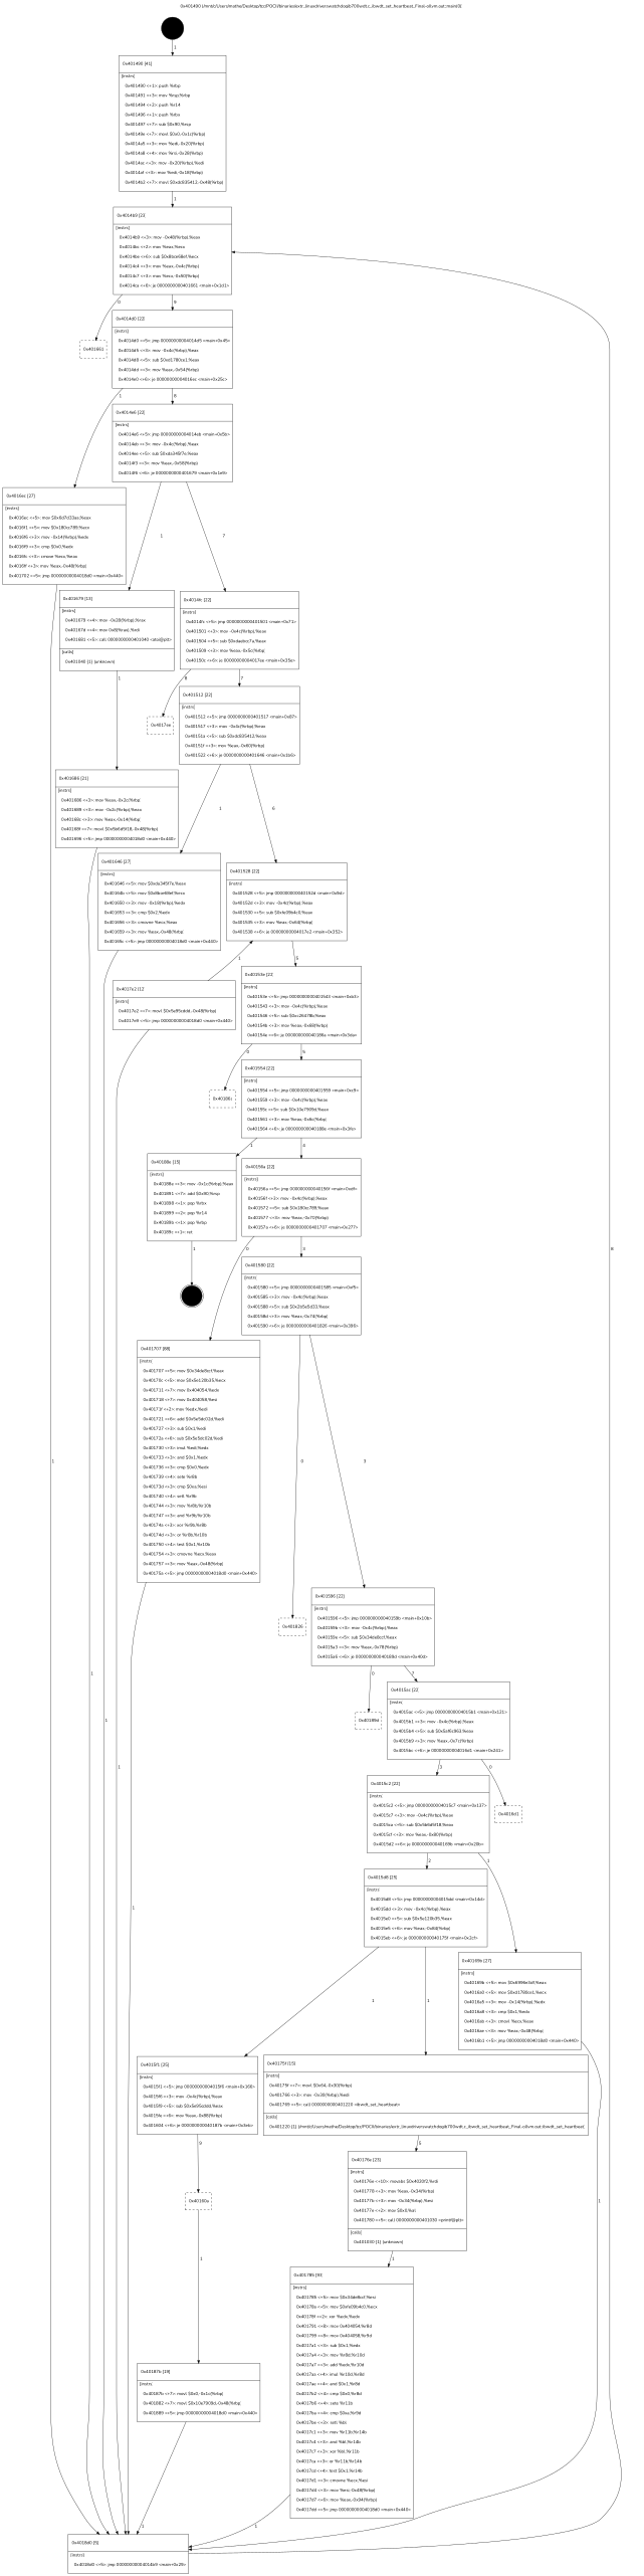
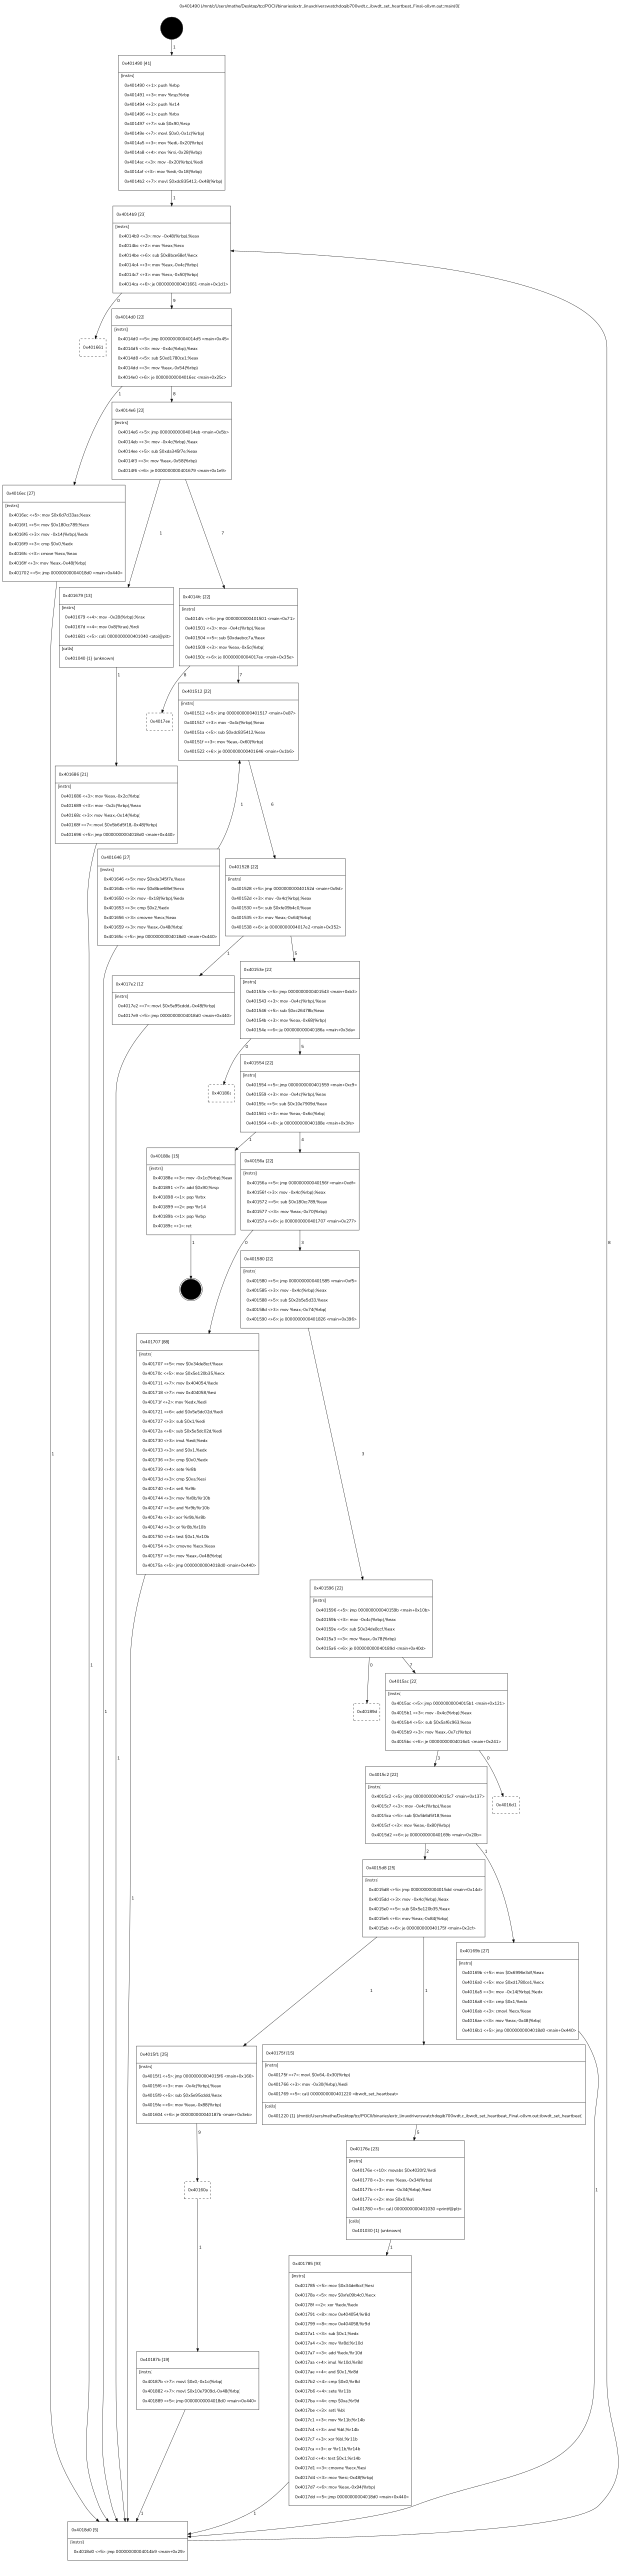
  digraph {
    fontname=Nunito
    label="0x401490 (/mnt/c/Users/mathe/Desktop/tcc/POCII/binaries/extr_linuxdriverswatchdogib700wdt.c_ibwdt_set_heartbeat_Final-ollvm.out::main(0))"
    labelloc=t
    node [fontname=Nunito shape=record]
    edge [fontname=Nunito]
    Entry [fillcolor=black height=0.3 shape=circle style=filled width=0.3]
    n2 [label="{\n     0x401490 [41]\l\n     | [instrs]\l\n     &nbsp;&nbsp;0x401490 \<+1\>: push %rbp\l\n     &nbsp;&nbsp;0x401491 \<+3\>: mov %rsp,%rbp\l\n     &nbsp;&nbsp;0x401494 \<+2\>: push %r14\l\n     &nbsp;&nbsp;0x401496 \<+1\>: push %rbx\l\n     &nbsp;&nbsp;0x401497 \<+7\>: sub $0x90,%rsp\l\n     &nbsp;&nbsp;0x40149e \<+7\>: movl $0x0,-0x1c(%rbp)\l\n     &nbsp;&nbsp;0x4014a5 \<+3\>: mov %edi,-0x20(%rbp)\l\n     &nbsp;&nbsp;0x4014a8 \<+4\>: mov %rsi,-0x28(%rbp)\l\n     &nbsp;&nbsp;0x4014ac \<+3\>: mov -0x20(%rbp),%edi\l\n     &nbsp;&nbsp;0x4014af \<+3\>: mov %edi,-0x18(%rbp)\l\n     &nbsp;&nbsp;0x4014b2 \<+7\>: movl $0xdc835412,-0x48(%rbp)\l\n  }"]
    n3 [label="{\n     0x4014b9 [23]\l\n     | [instrs]\l\n     &nbsp;&nbsp;0x4014b9 \<+3\>: mov -0x48(%rbp),%eax\l\n     &nbsp;&nbsp;0x4014bc \<+2\>: mov %eax,%ecx\l\n     &nbsp;&nbsp;0x4014be \<+6\>: sub $0x8bce68ef,%ecx\l\n     &nbsp;&nbsp;0x4014c4 \<+3\>: mov %eax,-0x4c(%rbp)\l\n     &nbsp;&nbsp;0x4014c7 \<+3\>: mov %ecx,-0x50(%rbp)\l\n     &nbsp;&nbsp;0x4014ca \<+6\>: je 0000000000401661 \<main+0x1d1\>\l\n  }"]
    n4 [label="{\n     0x401661\l\n  }" style=dashed]
    n5 [label="{\n     0x4014d0 [22]\l\n     | [instrs]\l\n     &nbsp;&nbsp;0x4014d0 \<+5\>: jmp 00000000004014d5 \<main+0x45\>\l\n     &nbsp;&nbsp;0x4014d5 \<+3\>: mov -0x4c(%rbp),%eax\l\n     &nbsp;&nbsp;0x4014d8 \<+5\>: sub $0xd1780ce1,%eax\l\n     &nbsp;&nbsp;0x4014dd \<+3\>: mov %eax,-0x54(%rbp)\l\n     &nbsp;&nbsp;0x4014e0 \<+6\>: je 00000000004016ec \<main+0x25c\>\l\n  }"]
    n6 [label="{\n     0x4016ec [27]\l\n     | [instrs]\l\n     &nbsp;&nbsp;0x4016ec \<+5\>: mov $0x6d7d33aa,%eax\l\n     &nbsp;&nbsp;0x4016f1 \<+5\>: mov $0x180cc789,%ecx\l\n     &nbsp;&nbsp;0x4016f6 \<+3\>: mov -0x14(%rbp),%edx\l\n     &nbsp;&nbsp;0x4016f9 \<+3\>: cmp $0x0,%edx\l\n     &nbsp;&nbsp;0x4016fc \<+3\>: cmove %ecx,%eax\l\n     &nbsp;&nbsp;0x4016ff \<+3\>: mov %eax,-0x48(%rbp)\l\n     &nbsp;&nbsp;0x401702 \<+5\>: jmp 00000000004018d0 \<main+0x440\>\l\n  }"]
    n7 [label="{\n     0x4014e6 [22]\l\n     | [instrs]\l\n     &nbsp;&nbsp;0x4014e6 \<+5\>: jmp 00000000004014eb \<main+0x5b\>\l\n     &nbsp;&nbsp;0x4014eb \<+3\>: mov -0x4c(%rbp),%eax\l\n     &nbsp;&nbsp;0x4014ee \<+5\>: sub $0xda345f7e,%eax\l\n     &nbsp;&nbsp;0x4014f3 \<+3\>: mov %eax,-0x58(%rbp)\l\n     &nbsp;&nbsp;0x4014f6 \<+6\>: je 0000000000401679 \<main+0x1e9\>\l\n  }"]
    n8 [label="{\n     0x4018d0 [5]\l\n     | [instrs]\l\n     &nbsp;&nbsp;0x4018d0 \<+5\>: jmp 00000000004014b9 \<main+0x29\>\l\n  }"]
    n9 [label="{\n     0x401679 [13]\l\n     | [instrs]\l\n     &nbsp;&nbsp;0x401679 \<+4\>: mov -0x28(%rbp),%rax\l\n     &nbsp;&nbsp;0x40167d \<+4\>: mov 0x8(%rax),%rdi\l\n     &nbsp;&nbsp;0x401681 \<+5\>: call 0000000000401040 \<atoi@plt\>\l\n     | [calls]\l\n     &nbsp;&nbsp;0x401040 \{1\} (unknown)\l\n  }"]
    n10 [label="{\n     0x4014fc [22]\l\n     | [instrs]\l\n     &nbsp;&nbsp;0x4014fc \<+5\>: jmp 0000000000401501 \<main+0x71\>\l\n     &nbsp;&nbsp;0x401501 \<+3\>: mov -0x4c(%rbp),%eax\l\n     &nbsp;&nbsp;0x401504 \<+5\>: sub $0xdaebcc7a,%eax\l\n     &nbsp;&nbsp;0x401509 \<+3\>: mov %eax,-0x5c(%rbp)\l\n     &nbsp;&nbsp;0x40150c \<+6\>: je 00000000004017ee \<main+0x35e\>\l\n  }"]
    Exit [fillcolor=black height=0.3 peripheries=2 shape=circle style=filled width=0.3]
    n12 [label="{\n     0x401686 [21]\l\n     | [instrs]\l\n     &nbsp;&nbsp;0x401686 \<+3\>: mov %eax,-0x2c(%rbp)\l\n     &nbsp;&nbsp;0x401689 \<+3\>: mov -0x2c(%rbp),%eax\l\n     &nbsp;&nbsp;0x40168c \<+3\>: mov %eax,-0x14(%rbp)\l\n     &nbsp;&nbsp;0x40168f \<+7\>: movl $0x5b6d5f18,-0x48(%rbp)\l\n     &nbsp;&nbsp;0x401696 \<+5\>: jmp 00000000004018d0 \<main+0x440\>\l\n  }"]
    n13 [label="{\n     0x4017ee\l\n  }" style=dashed]
    n14 [label="{\n     0x401512 [22]\l\n     | [instrs]\l\n     &nbsp;&nbsp;0x401512 \<+5\>: jmp 0000000000401517 \<main+0x87\>\l\n     &nbsp;&nbsp;0x401517 \<+3\>: mov -0x4c(%rbp),%eax\l\n     &nbsp;&nbsp;0x40151a \<+5\>: sub $0xdc835412,%eax\l\n     &nbsp;&nbsp;0x40151f \<+3\>: mov %eax,-0x60(%rbp)\l\n     &nbsp;&nbsp;0x401522 \<+6\>: je 0000000000401646 \<main+0x1b6\>\l\n  }"]
    n15 [label="{\n     0x40160a\l\n  }" style=dashed]
    n16 [label="{\n     0x40187b [19]\l\n     | [instrs]\l\n     &nbsp;&nbsp;0x40187b \<+7\>: movl $0x0,-0x1c(%rbp)\l\n     &nbsp;&nbsp;0x401882 \<+7\>: movl $0x10e7909d,-0x48(%rbp)\l\n     &nbsp;&nbsp;0x401889 \<+5\>: jmp 00000000004018d0 \<main+0x440\>\l\n  }"]
    n17 [label="{\n     0x401646 [27]\l\n     | [instrs]\l\n     &nbsp;&nbsp;0x401646 \<+5\>: mov $0xda345f7e,%eax\l\n     &nbsp;&nbsp;0x40164b \<+5\>: mov $0x8bce68ef,%ecx\l\n     &nbsp;&nbsp;0x401650 \<+3\>: mov -0x18(%rbp),%edx\l\n     &nbsp;&nbsp;0x401653 \<+3\>: cmp $0x2,%edx\l\n     &nbsp;&nbsp;0x401656 \<+3\>: cmovne %ecx,%eax\l\n     &nbsp;&nbsp;0x401659 \<+3\>: mov %eax,-0x48(%rbp)\l\n     &nbsp;&nbsp;0x40165c \<+5\>: jmp 00000000004018d0 \<main+0x440\>\l\n  }"]
    n18 [label="{\n     0x401528 [22]\l\n     | [instrs]\l\n     &nbsp;&nbsp;0x401528 \<+5\>: jmp 000000000040152d \<main+0x9d\>\l\n     &nbsp;&nbsp;0x40152d \<+3\>: mov -0x4c(%rbp),%eax\l\n     &nbsp;&nbsp;0x401530 \<+5\>: sub $0xfe09b4c0,%eax\l\n     &nbsp;&nbsp;0x401535 \<+3\>: mov %eax,-0x64(%rbp)\l\n     &nbsp;&nbsp;0x401538 \<+6\>: je 00000000004017e2 \<main+0x352\>\l\n  }"]
    n19 [label="{\n     0x4017e2 [12]\l\n     | [instrs]\l\n     &nbsp;&nbsp;0x4017e2 \<+7\>: movl $0x5e95cddd,-0x48(%rbp)\l\n     &nbsp;&nbsp;0x4017e9 \<+5\>: jmp 00000000004018d0 \<main+0x440\>\l\n  }"]
    n20 [label="{\n     0x40153e [22]\l\n     | [instrs]\l\n     &nbsp;&nbsp;0x40153e \<+5\>: jmp 0000000000401543 \<main+0xb3\>\l\n     &nbsp;&nbsp;0x401543 \<+3\>: mov -0x4c(%rbp),%eax\l\n     &nbsp;&nbsp;0x401546 \<+5\>: sub $0xc26478b,%eax\l\n     &nbsp;&nbsp;0x40154b \<+3\>: mov %eax,-0x68(%rbp)\l\n     &nbsp;&nbsp;0x40154e \<+6\>: je 000000000040186a \<main+0x3da\>\l\n  }"]
    n21 [label="{\n     0x401785 [93]\l\n     | [instrs]\l\n     &nbsp;&nbsp;0x401785 \<+5\>: mov $0x34de8ccf,%esi\l\n     &nbsp;&nbsp;0x40178a \<+5\>: mov $0xfe09b4c0,%ecx\l\n     &nbsp;&nbsp;0x40178f \<+2\>: xor %edx,%edx\l\n     &nbsp;&nbsp;0x401791 \<+8\>: mov 0x404054,%r8d\l\n     &nbsp;&nbsp;0x401799 \<+8\>: mov 0x404058,%r9d\l\n     &nbsp;&nbsp;0x4017a1 \<+3\>: sub $0x1,%edx\l\n     &nbsp;&nbsp;0x4017a4 \<+3\>: mov %r8d,%r10d\l\n     &nbsp;&nbsp;0x4017a7 \<+3\>: add %edx,%r10d\l\n     &nbsp;&nbsp;0x4017aa \<+4\>: imul %r10d,%r8d\l\n     &nbsp;&nbsp;0x4017ae \<+4\>: and $0x1,%r8d\l\n     &nbsp;&nbsp;0x4017b2 \<+4\>: cmp $0x0,%r8d\l\n     &nbsp;&nbsp;0x4017b6 \<+4\>: sete %r11b\l\n     &nbsp;&nbsp;0x4017ba \<+4\>: cmp $0xa,%r9d\l\n     &nbsp;&nbsp;0x4017be \<+3\>: setl %bl\l\n     &nbsp;&nbsp;0x4017c1 \<+3\>: mov %r11b,%r14b\l\n     &nbsp;&nbsp;0x4017c4 \<+3\>: and %bl,%r14b\l\n     &nbsp;&nbsp;0x4017c7 \<+3\>: xor %bl,%r11b\l\n     &nbsp;&nbsp;0x4017ca \<+3\>: or %r11b,%r14b\l\n     &nbsp;&nbsp;0x4017cd \<+4\>: test $0x1,%r14b\l\n     &nbsp;&nbsp;0x4017d1 \<+3\>: cmovne %ecx,%esi\l\n     &nbsp;&nbsp;0x4017d4 \<+3\>: mov %esi,-0x48(%rbp)\l\n     &nbsp;&nbsp;0x4017d7 \<+6\>: mov %eax,-0x94(%rbp)\l\n     &nbsp;&nbsp;0x4017dd \<+5\>: jmp 00000000004018d0 \<main+0x440\>\l\n  }"]
    n22 [label="{\n     0x40186a\l\n  }" style=dashed]
    n23 [label="{\n     0x401554 [22]\l\n     | [instrs]\l\n     &nbsp;&nbsp;0x401554 \<+5\>: jmp 0000000000401559 \<main+0xc9\>\l\n     &nbsp;&nbsp;0x401559 \<+3\>: mov -0x4c(%rbp),%eax\l\n     &nbsp;&nbsp;0x40155c \<+5\>: sub $0x10e7909d,%eax\l\n     &nbsp;&nbsp;0x401561 \<+3\>: mov %eax,-0x6c(%rbp)\l\n     &nbsp;&nbsp;0x401564 \<+6\>: je 000000000040188e \<main+0x3fe\>\l\n  }"]
    n24 [label="{\n     0x40176e [23]\l\n     | [instrs]\l\n     &nbsp;&nbsp;0x40176e \<+10\>: movabs $0x4020f2,%rdi\l\n     &nbsp;&nbsp;0x401778 \<+3\>: mov %eax,-0x34(%rbp)\l\n     &nbsp;&nbsp;0x40177b \<+3\>: mov -0x34(%rbp),%esi\l\n     &nbsp;&nbsp;0x40177e \<+2\>: mov $0x0,%al\l\n     &nbsp;&nbsp;0x401780 \<+5\>: call 0000000000401030 \<printf@plt\>\l\n     | [calls]\l\n     &nbsp;&nbsp;0x401030 \{1\} (unknown)\l\n  }"]
    n25 [label="{\n     0x40188e [15]\l\n     | [instrs]\l\n     &nbsp;&nbsp;0x40188e \<+3\>: mov -0x1c(%rbp),%eax\l\n     &nbsp;&nbsp;0x401891 \<+7\>: add $0x90,%rsp\l\n     &nbsp;&nbsp;0x401898 \<+1\>: pop %rbx\l\n     &nbsp;&nbsp;0x401899 \<+2\>: pop %r14\l\n     &nbsp;&nbsp;0x40189b \<+1\>: pop %rbp\l\n     &nbsp;&nbsp;0x40189c \<+1\>: ret\l\n  }"]
    n26 [label="{\n     0x40156a [22]\l\n     | [instrs]\l\n     &nbsp;&nbsp;0x40156a \<+5\>: jmp 000000000040156f \<main+0xdf\>\l\n     &nbsp;&nbsp;0x40156f \<+3\>: mov -0x4c(%rbp),%eax\l\n     &nbsp;&nbsp;0x401572 \<+5\>: sub $0x180cc789,%eax\l\n     &nbsp;&nbsp;0x401577 \<+3\>: mov %eax,-0x70(%rbp)\l\n     &nbsp;&nbsp;0x40157a \<+6\>: je 0000000000401707 \<main+0x277\>\l\n  }"]
    n27 [label="{\n     0x4015f1 [25]\l\n     | [instrs]\l\n     &nbsp;&nbsp;0x4015f1 \<+5\>: jmp 00000000004015f6 \<main+0x166\>\l\n     &nbsp;&nbsp;0x4015f6 \<+3\>: mov -0x4c(%rbp),%eax\l\n     &nbsp;&nbsp;0x4015f9 \<+5\>: sub $0x5e95cddd,%eax\l\n     &nbsp;&nbsp;0x4015fe \<+6\>: mov %eax,-0x88(%rbp)\l\n     &nbsp;&nbsp;0x401604 \<+6\>: je 000000000040187b \<main+0x3eb\>\l\n  }"]
    n28 [label="{\n     0x401707 [88]\l\n     | [instrs]\l\n     &nbsp;&nbsp;0x401707 \<+5\>: mov $0x34de8ccf,%eax\l\n     &nbsp;&nbsp;0x40170c \<+5\>: mov $0x5e120b35,%ecx\l\n     &nbsp;&nbsp;0x401711 \<+7\>: mov 0x404054,%edx\l\n     &nbsp;&nbsp;0x401718 \<+7\>: mov 0x404058,%esi\l\n     &nbsp;&nbsp;0x40171f \<+2\>: mov %edx,%edi\l\n     &nbsp;&nbsp;0x401721 \<+6\>: add $0x5e5dc02d,%edi\l\n     &nbsp;&nbsp;0x401727 \<+3\>: sub $0x1,%edi\l\n     &nbsp;&nbsp;0x40172a \<+6\>: sub $0x5e5dc02d,%edi\l\n     &nbsp;&nbsp;0x401730 \<+3\>: imul %edi,%edx\l\n     &nbsp;&nbsp;0x401733 \<+3\>: and $0x1,%edx\l\n     &nbsp;&nbsp;0x401736 \<+3\>: cmp $0x0,%edx\l\n     &nbsp;&nbsp;0x401739 \<+4\>: sete %r8b\l\n     &nbsp;&nbsp;0x40173d \<+3\>: cmp $0xa,%esi\l\n     &nbsp;&nbsp;0x401740 \<+4\>: setl %r9b\l\n     &nbsp;&nbsp;0x401744 \<+3\>: mov %r8b,%r10b\l\n     &nbsp;&nbsp;0x401747 \<+3\>: and %r9b,%r10b\l\n     &nbsp;&nbsp;0x40174a \<+3\>: xor %r9b,%r8b\l\n     &nbsp;&nbsp;0x40174d \<+3\>: or %r8b,%r10b\l\n     &nbsp;&nbsp;0x401750 \<+4\>: test $0x1,%r10b\l\n     &nbsp;&nbsp;0x401754 \<+3\>: cmovne %ecx,%eax\l\n     &nbsp;&nbsp;0x401757 \<+3\>: mov %eax,-0x48(%rbp)\l\n     &nbsp;&nbsp;0x40175a \<+5\>: jmp 00000000004018d0 \<main+0x440\>\l\n  }"]
    n29 [label="{\n     0x401580 [22]\l\n     | [instrs]\l\n     &nbsp;&nbsp;0x401580 \<+5\>: jmp 0000000000401585 \<main+0xf5\>\l\n     &nbsp;&nbsp;0x401585 \<+3\>: mov -0x4c(%rbp),%eax\l\n     &nbsp;&nbsp;0x401588 \<+5\>: sub $0x2b5e5d33,%eax\l\n     &nbsp;&nbsp;0x40158d \<+3\>: mov %eax,-0x74(%rbp)\l\n     &nbsp;&nbsp;0x401590 \<+6\>: je 0000000000401826 \<main+0x396\>\l\n  }"]
    n30 [label="{\n     0x40175f [15]\l\n     | [instrs]\l\n     &nbsp;&nbsp;0x40175f \<+7\>: movl $0x64,-0x30(%rbp)\l\n     &nbsp;&nbsp;0x401766 \<+3\>: mov -0x30(%rbp),%edi\l\n     &nbsp;&nbsp;0x401769 \<+5\>: call 0000000000401220 \<ibwdt_set_heartbeat\>\l\n     | [calls]\l\n     &nbsp;&nbsp;0x401220 \{1\} (/mnt/c/Users/mathe/Desktop/tcc/POCII/binaries/extr_linuxdriverswatchdogib700wdt.c_ibwdt_set_heartbeat_Final-ollvm.out::ibwdt_set_heartbeat)\l\n  }"]
-   n31 [label="{\n     0x401826\l\n  }" style=dashed]
    n32 [label="{\n     0x401596 [22]\l\n     | [instrs]\l\n     &nbsp;&nbsp;0x401596 \<+5\>: jmp 000000000040159b \<main+0x10b\>\l\n     &nbsp;&nbsp;0x40159b \<+3\>: mov -0x4c(%rbp),%eax\l\n     &nbsp;&nbsp;0x40159e \<+5\>: sub $0x34de8ccf,%eax\l\n     &nbsp;&nbsp;0x4015a3 \<+3\>: mov %eax,-0x78(%rbp)\l\n     &nbsp;&nbsp;0x4015a6 \<+6\>: je 000000000040189d \<main+0x40d\>\l\n  }"]
    n33 [label="{\n     0x4015d8 [25]\l\n     | [instrs]\l\n     &nbsp;&nbsp;0x4015d8 \<+5\>: jmp 00000000004015dd \<main+0x14d\>\l\n     &nbsp;&nbsp;0x4015dd \<+3\>: mov -0x4c(%rbp),%eax\l\n     &nbsp;&nbsp;0x4015e0 \<+5\>: sub $0x5e120b35,%eax\l\n     &nbsp;&nbsp;0x4015e5 \<+6\>: mov %eax,-0x84(%rbp)\l\n     &nbsp;&nbsp;0x4015eb \<+6\>: je 000000000040175f \<main+0x2cf\>\l\n  }"]
    n34 [label="{\n     0x40189d\l\n  }" style=dashed]
    n35 [label="{\n     0x4015ac [22]\l\n     | [instrs]\l\n     &nbsp;&nbsp;0x4015ac \<+5\>: jmp 00000000004015b1 \<main+0x121\>\l\n     &nbsp;&nbsp;0x4015b1 \<+3\>: mov -0x4c(%rbp),%eax\l\n     &nbsp;&nbsp;0x4015b4 \<+5\>: sub $0x5af6c963,%eax\l\n     &nbsp;&nbsp;0x4015b9 \<+3\>: mov %eax,-0x7c(%rbp)\l\n     &nbsp;&nbsp;0x4015bc \<+6\>: je 00000000004016d1 \<main+0x241\>\l\n  }"]
    n36 [label="{\n     0x40169b [27]\l\n     | [instrs]\l\n     &nbsp;&nbsp;0x40169b \<+5\>: mov $0x6996e3df,%eax\l\n     &nbsp;&nbsp;0x4016a0 \<+5\>: mov $0xd1780ce1,%ecx\l\n     &nbsp;&nbsp;0x4016a5 \<+3\>: mov -0x14(%rbp),%edx\l\n     &nbsp;&nbsp;0x4016a8 \<+3\>: cmp $0x1,%edx\l\n     &nbsp;&nbsp;0x4016ab \<+3\>: cmovl %ecx,%eax\l\n     &nbsp;&nbsp;0x4016ae \<+3\>: mov %eax,-0x48(%rbp)\l\n     &nbsp;&nbsp;0x4016b1 \<+5\>: jmp 00000000004018d0 \<main+0x440\>\l\n  }"]
    n37 [label="{\n     0x4015c2 [22]\l\n     | [instrs]\l\n     &nbsp;&nbsp;0x4015c2 \<+5\>: jmp 00000000004015c7 \<main+0x137\>\l\n     &nbsp;&nbsp;0x4015c7 \<+3\>: mov -0x4c(%rbp),%eax\l\n     &nbsp;&nbsp;0x4015ca \<+5\>: sub $0x5b6d5f18,%eax\l\n     &nbsp;&nbsp;0x4015cf \<+3\>: mov %eax,-0x80(%rbp)\l\n     &nbsp;&nbsp;0x4015d2 \<+6\>: je 000000000040169b \<main+0x20b\>\l\n  }"]
    n38 [label="{\n     0x4016d1\l\n  }" style=dashed]
    Entry -> n2 [label=" 1"]
    n2 -> n3 [label=" 1"]
    n3 -> n4 [label=" 0"]
    n3 -> n5 [label=" 9"]
    n5 -> n6 [label=" 1"]
    n5 -> n7 [label=" 8"]
    n6 -> n8 [label=" 1"]
    n7 -> n9 [label=" 1"]
    n7 -> n10 [label=" 7"]
    n8 -> n3 [label=" 8"]
    n9 -> n12 [label=" 1"]
    n10 -> n13 [label=" 8"]
    n10 -> n14 [label=" 7"]
    n12 -> n8 [label=" 1"]
-   n14 -> n17 [label=" 1"]
+   n17 -> n14 [label=" 1"]
    n14 -> n18 [label=" 6"]
    n15 -> n16 [label=" 1"]
    n16 -> n8 [label=" 1"]
    n17 -> n8 [label=" 1"]
-   n19 -> n18 [label=" 1"]
+   n18 -> n19 [label=" 1"]
    n18 -> n20 [label=" 5"]
    n19 -> n8 [label=" 1"]
    n20 -> n22 [label=" 0"]
    n20 -> n23 [label=" 5"]
    n21 -> n8 [label=" 1"]
    n23 -> n25 [label=" 1"]
    n23 -> n26 [label=" 4"]
    n24 -> n21 [label=" 1"]
    n25 -> Exit [label=" 1"]
    n26 -> n28 [label=" 0"]
    n26 -> n29 [label=" 3"]
    n27 -> n15 [label=" 9"]
    n28 -> n8 [label=" 1"]
-   n29 -> n31 [label=" 0"]
    n29 -> n32 [label=" 3"]
    n30 -> n24 [label=" 5"]
    n32 -> n34 [label=" 0"]
    n32 -> n35 [label=" 7"]
    n33 -> n27 [label=" 1"]
    n33 -> n30 [label=" 1"]
    n35 -> n37 [label=" 3"]
    n35 -> n38 [label=" 0"]
    n36 -> n8 [label=" 1"]
    n37 -> n33 [label=" 2"]
    n37 -> n36 [label=" 1"]
  }
